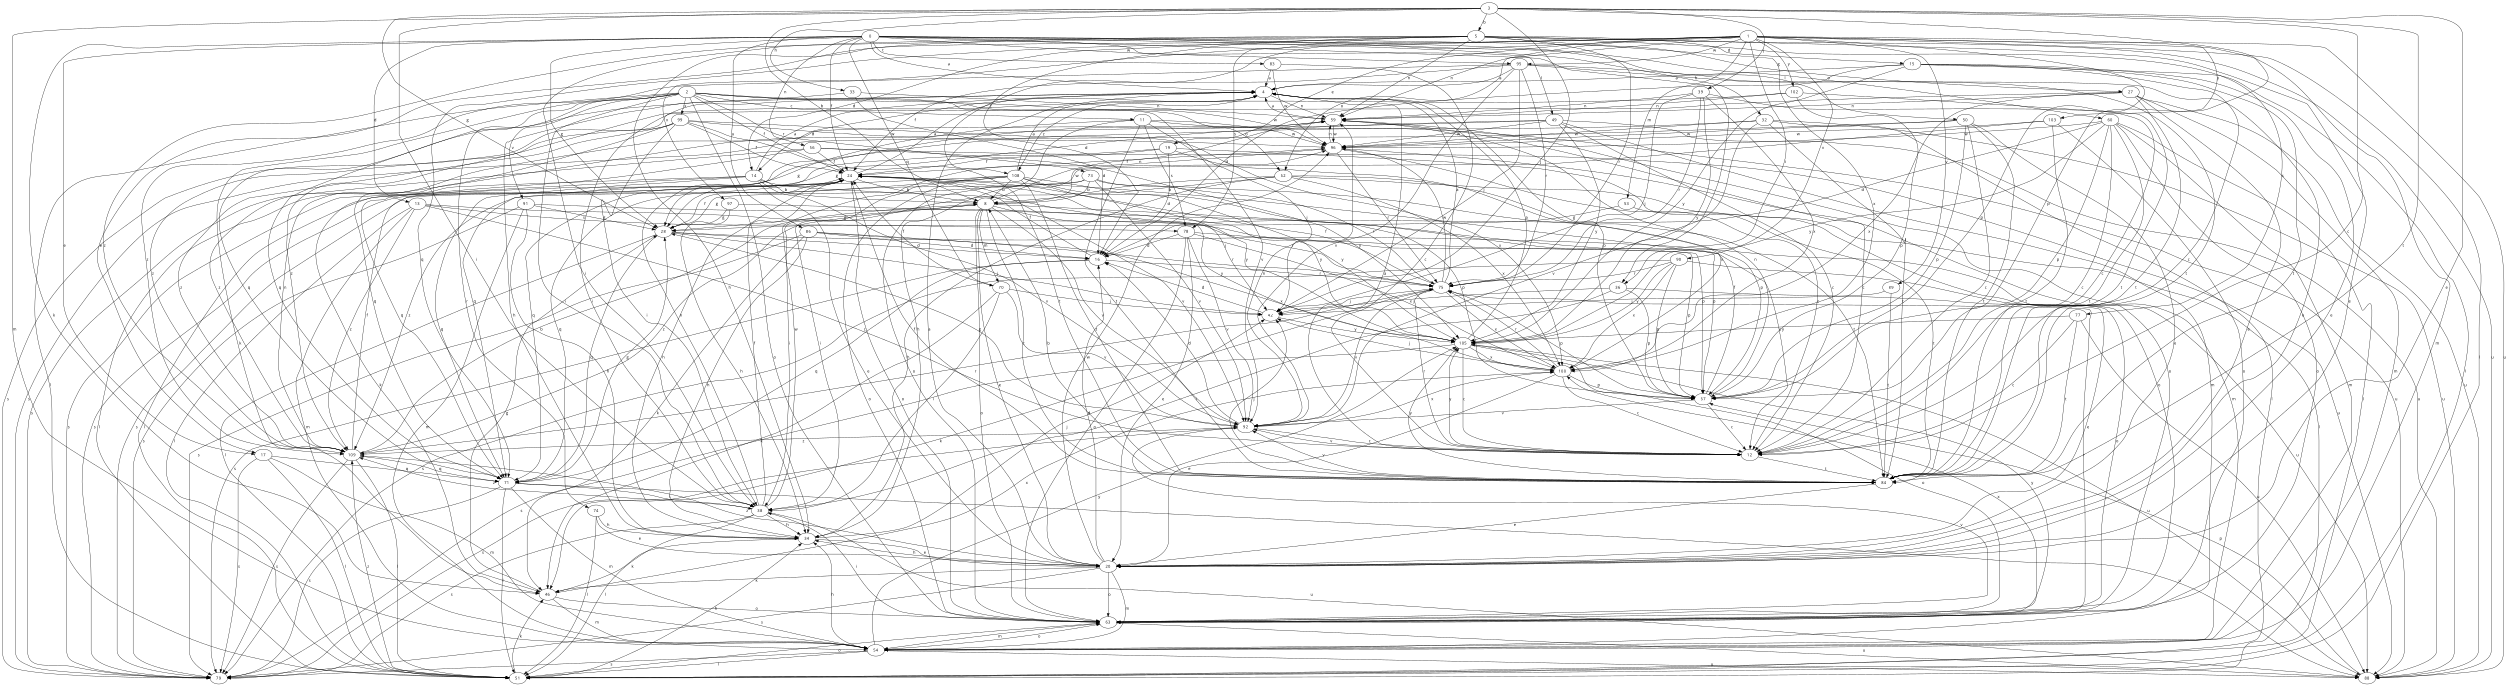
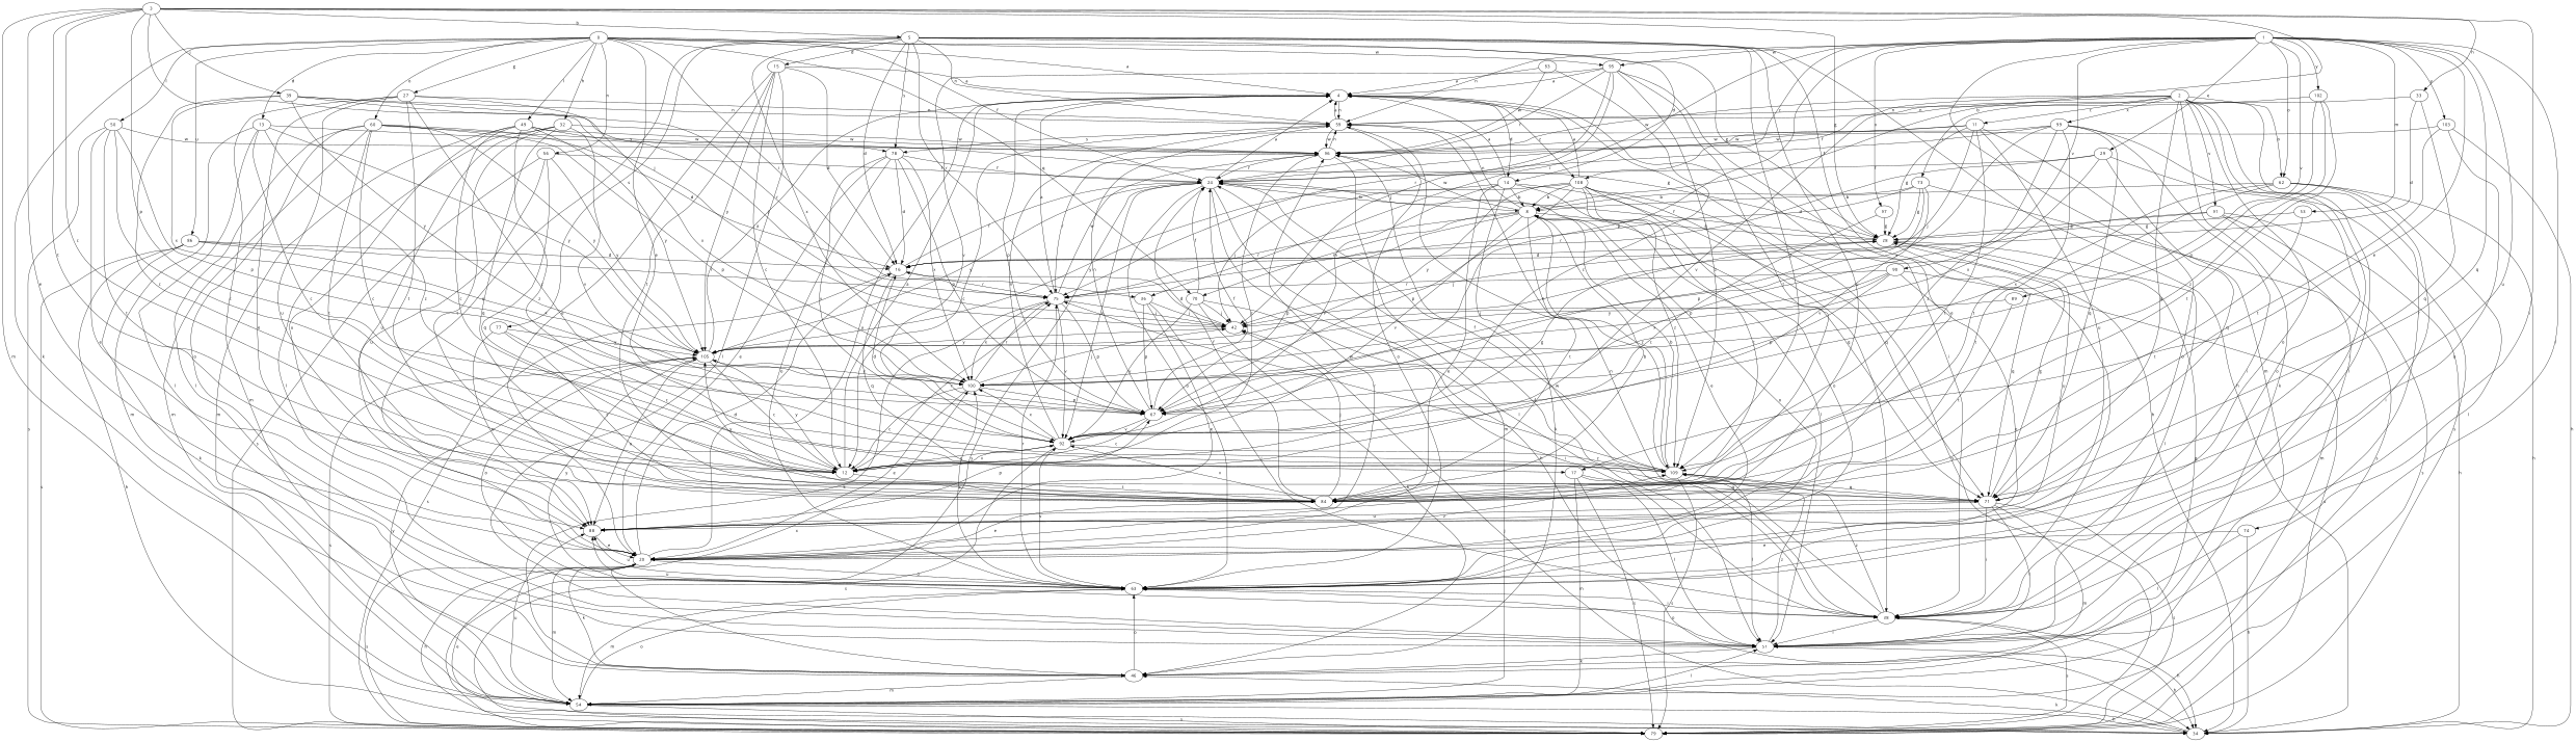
  strict digraph {
    fontname="Open Sans"
    node [fontname="Open Sans"]
    edge [fontname="Open Sans"]
    0
    4
    13
    17
    24
    27
    28
    32
    36
    46
    49
    50
    56
    60
    70
    83
    86
    95
    59
    67
    108
    38
    14
    34
    51
    54
    12
    78
    109
    105
    71
    79
    63
    92
    8
    88
    20
    84
    100
    42
    16
    96
    75
    1
-   19
+   19 [label=29]
    53
    62
    89
    90
    97
    102
    103
    2
    11
    73
    74
    91
    99
    3
    5
    33
    39
    15
    77
    0 -> 4 [label=a]
    0 -> 13 [label=d]
    0 -> 17 [label=e]
    0 -> 24 [label=f]
    0 -> 27 [label=g]
    0 -> 28 [label=g]
    0 -> 32 [label=h]
    0 -> 36 [label=i]
    0 -> 46 [label=k]
    0 -> 49 [label=l]
    0 -> 50 [label=l]
    0 -> 56 [label=n]
    0 -> 60 [label=o]
    0 -> 70 [label=q]
-   0 -> 83 [label=t]
    0 -> 86 [label=u]
    0 -> 95 [label=w]
    4 -> 59 [label=n]
    4 -> 67 [label=p]
    4 -> 108 [label=z]
    4 -> 38 [label=i]
    4 -> 14 [label=d]
    4 -> 34 [label=h]
    13 -> 51 [label=l]
    13 -> 54 [label=m]
    13 -> 12 [label=c]
    13 -> 78 [label=s]
    13 -> 109 [label=z]
    13 -> 105 [label=y]
    17 -> 51 [label=l]
    17 -> 54 [label=m]
    17 -> 71 [label=q]
    17 -> 79 [label=s]
    24 -> 4 [label=a]
    24 -> 34 [label=h]
    24 -> 51 [label=l]
    24 -> 105 [label=y]
    24 -> 71 [label=q]
    24 -> 79 [label=s]
    24 -> 63 [label=o]
    24 -> 92 [label=v]
    24 -> 8 [label=b]
    27 -> 59 [label=n]
    27 -> 54 [label=m]
    27 -> 109 [label=z]
    27 -> 88 [label=u]
    27 -> 20 [label=e]
    27 -> 84 [label=t]
    27 -> 100 [label=x]
    28 -> 24 [label=f]
    28 -> 51 [label=l]
    28 -> 71 [label=q]
    28 -> 88 [label=u]
    28 -> 42 [label=j]
    28 -> 16 [label=d]
    32 -> 51 [label=l]
    32 -> 71 [label=q]
    32 -> 92 [label=v]
    32 -> 88 [label=u]
    32 -> 84 [label=t]
    32 -> 96 [label=w]
    36 -> 67 [label=p]
    36 -> 38 [label=i]
    36 -> 20 [label=e]
    36 -> 42 [label=j]
    46 -> 28 [label=g]
    46 -> 54 [label=m]
    46 -> 63 [label=o]
    46 -> 100 [label=x]
    49 -> 28 [label=g]
    49 -> 54 [label=m]
    49 -> 12 [label=c]
    49 -> 109 [label=z]
    49 -> 105 [label=y]
    49 -> 88 [label=u]
    49 -> 96 [label=w]
    50 -> 67 [label=p]
    50 -> 12 [label=c]
    50 -> 79 [label=s]
    50 -> 20 [label=e]
    50 -> 84 [label=t]
    50 -> 96 [label=w]
    56 -> 24 [label=f]
    56 -> 105 [label=y]
    56 -> 71 [label=q]
    56 -> 79 [label=s]
    56 -> 88 [label=u]
    60 -> 67 [label=p]
    60 -> 51 [label=l]
    60 -> 54 [label=m]
    60 -> 12 [label=c]
    60 -> 105 [label=y]
    60 -> 63 [label=o]
    60 -> 84 [label=t]
    60 -> 16 [label=d]
    60 -> 96 [label=w]
    70 -> 24 [label=f]
    70 -> 46 [label=k]
    70 -> 38 [label=i]
    70 -> 92 [label=v]
    70 -> 42 [label=j]
    83 -> 4 [label=a]
    83 -> 12 [label=c]
    83 -> 96 [label=w]
    86 -> 46 [label=k]
    86 -> 34 [label=h]
    86 -> 79 [label=s]
    86 -> 100 [label=x]
    86 -> 16 [label=d]
    86 -> 75 [label=r]
    95 -> 4 [label=a]
    95 -> 24 [label=f]
    95 -> 109 [label=z]
    95 -> 92 [label=v]
    95 -> 20 [label=e]
    95 -> 84 [label=t]
    95 -> 42 [label=j]
    95 -> 75 [label=r]
    59 -> 4 [label=a]
    59 -> 12 [label=c]
    59 -> 63 [label=o]
    59 -> 96 [label=w]
    67 -> 24 [label=f]
    67 -> 59 [label=n]
    67 -> 12 [label=c]
    67 -> 92 [label=v]
    108 -> 4 [label=a]
    108 -> 67 [label=p]
    108 -> 38 [label=i]
    108 -> 109 [label=z]
    108 -> 105 [label=y]
    108 -> 79 [label=s]
    108 -> 63 [label=o]
    108 -> 8 [label=b]
    108 -> 84 [label=t]
    108 -> 42 [label=j]
    38 -> 24 [label=f]
    38 -> 59 [label=n]
    38 -> 34 [label=h]
    38 -> 51 [label=l]
    38 -> 109 [label=z]
    38 -> 79 [label=s]
    38 -> 88 [label=u]
    38 -> 96 [label=w]
    14 -> 4 [label=a]
    14 -> 46 [label=k]
    14 -> 51 [label=l]
    14 -> 105 [label=y]
    14 -> 71 [label=q]
    14 -> 92 [label=v]
    14 -> 8 [label=b]
    14 -> 20 [label=e]
    34 -> 46 [label=k]
    34 -> 20 [label=e]
    34 -> 42 [label=j]
    51 -> 46 [label=k]
    51 -> 34 [label=h]
    51 -> 109 [label=z]
    51 -> 63 [label=o]
    54 -> 34 [label=h]
    54 -> 51 [label=l]
    54 -> 105 [label=y]
    54 -> 79 [label=s]
    54 -> 63 [label=o]
    54 -> 88 [label=u]
    12 -> 4 [label=a]
    12 -> 105 [label=y]
    12 -> 92 [label=v]
    12 -> 84 [label=t]
    12 -> 75 [label=r]
    78 -> 67 [label=p]
    78 -> 63 [label=o]
    78 -> 92 [label=v]
    78 -> 20 [label=e]
    78 -> 100 [label=x]
    78 -> 16 [label=d]
    109 -> 24 [label=f]
    109 -> 59 [label=n]
    109 -> 51 [label=l]
    109 -> 71 [label=q]
    109 -> 79 [label=s]
    109 -> 8 [label=b]
    109 -> 75 [label=r]
    105 -> 4 [label=a]
    105 -> 12 [label=c]
    105 -> 79 [label=s]
    105 -> 63 [label=o]
    105 -> 88 [label=u]
    105 -> 100 [label=x]
    71 -> 28 [label=g]
    71 -> 38 [label=i]
    71 -> 51 [label=l]
    71 -> 54 [label=m]
    71 -> 79 [label=s]
    71 -> 88 [label=u]
    63 -> 38 [label=i]
    63 -> 54 [label=m]
    63 -> 105 [label=y]
    63 -> 92 [label=v]
    63 -> 88 [label=u]
    63 -> 100 [label=x]
    63 -> 75 [label=r]
    92 -> 28 [label=g]
    92 -> 59 [label=n]
    92 -> 12 [label=c]
    92 -> 109 [label=z]
    92 -> 79 [label=s]
    92 -> 100 [label=x]
    92 -> 16 [label=d]
    8 -> 28 [label=g]
    8 -> 70 [label=m]
    8 -> 59 [label=n]
    8 -> 67 [label=p]
    8 -> 109 [label=z]
    8 -> 63 [label=o]
    8 -> 92 [label=v]
    8 -> 20 [label=e]
    8 -> 84 [label=t]
    8 -> 96 [label=w]
    8 -> 75 [label=r]
    88 -> 67 [label=p]
+   88 -> 20 [label=e]
    20 -> 4 [label=a]
    20 -> 46 [label=k]
    20 -> 34 [label=h]
    20 -> 54 [label=m]
    20 -> 109 [label=z]
    20 -> 79 [label=s]
    20 -> 63 [label=o]
    20 -> 16 [label=d]
    20 -> 96 [label=w]
    84 -> 24 [label=f]
    84 -> 105 [label=y]
    84 -> 92 [label=v]
    84 -> 8 [label=b]
    84 -> 20 [label=e]
    84 -> 42 [label=j]
    100 -> 67 [label=p]
    100 -> 12 [label=c]
    100 -> 20 [label=e]
    100 -> 42 [label=j]
    100 -> 75 [label=r]
    42 -> 105 [label=y]
    42 -> 16 [label=d]
    16 -> 24 [label=f]
    16 -> 71 [label=q]
    16 -> 79 [label=s]
    16 -> 75 [label=r]
    96 -> 24 [label=f]
    96 -> 59 [label=n]
    96 -> 54 [label=m]
    96 -> 12 [label=c]
    96 -> 75 [label=r]
    75 -> 4 [label=a]
-   75 -> 24 [label=f]
+   78 -> 24 [label=f]
    75 -> 46 [label=k]
    75 -> 67 [label=p]
    75 -> 92 [label=v]
    75 -> 100 [label=x]
    75 -> 42 [label=j]
    75 -> 96 [label=w]
    1 -> 17 [label=e]
    1 -> 36 [label=i]
    1 -> 95 [label=w]
    1 -> 59 [label=n]
    1 -> 67 [label=p]
    1 -> 108 [label=z]
    1 -> 51 [label=l]
    1 -> 54 [label=m]
    1 -> 71 [label=q]
    1 -> 88 [label=u]
    1 -> 19 [label=e]
    1 -> 53 [label=m]
    1 -> 62 [label=o]
    1 -> 89 [label=v]
    1 -> 90 [label=v]
    1 -> 97 [label=x]
    1 -> 102 [label=y]
    1 -> 103 [label=y]
    19 -> 24 [label=f]
    19 -> 71 [label=q]
    19 -> 63 [label=o]
    19 -> 100 [label=x]
    19 -> 16 [label=d]
    53 -> 28 [label=g]
    53 -> 84 [label=t]
    62 -> 38 [label=i]
    62 -> 34 [label=h]
    62 -> 51 [label=l]
    62 -> 8 [label=b]
    62 -> 84 [label=t]
    62 -> 100 [label=x]
    89 -> 84 [label=t]
    89 -> 42 [label=j]
    90 -> 67 [label=p]
    90 -> 105 [label=y]
    90 -> 79 [label=s]
    90 -> 63 [label=o]
    90 -> 100 [label=x]
    90 -> 75 [label=r]
    97 -> 28 [label=g]
-   97 -> 34 [label=h]
    97 -> 12 [label=c]
    102 -> 59 [label=n]
    102 -> 67 [label=p]
    102 -> 109 [label=z]
    102 -> 84 [label=t]
    103 -> 34 [label=h]
    103 -> 63 [label=o]
    103 -> 84 [label=t]
    103 -> 96 [label=w]
    2 -> 24 [label=f]
    2 -> 46 [label=k]
    2 -> 38 [label=i]
    2 -> 51 [label=l]
    2 -> 71 [label=q]
    2 -> 63 [label=o]
    2 -> 92 [label=v]
    2 -> 96 [label=w]
    2 -> 62 [label=o]
    2 -> 11 [label=c]
    2 -> 73 [label=r]
    2 -> 74 [label=r]
    2 -> 91 [label=v]
    2 -> 99 [label=x]
    11 -> 28 [label=g]
    11 -> 78 [label=s]
    11 -> 63 [label=o]
    11 -> 88 [label=u]
    11 -> 84 [label=t]
    11 -> 42 [label=j]
    11 -> 96 [label=w]
    73 -> 28 [label=g]
    73 -> 67 [label=p]
    73 -> 79 [label=s]
    73 -> 92 [label=v]
    73 -> 8 [label=b]
    73 -> 75 [label=r]
    74 -> 34 [label=h]
    74 -> 51 [label=l]
    74 -> 20 [label=e]
    91 -> 28 [label=g]
    91 -> 67 [label=p]
    91 -> 34 [label=h]
    91 -> 54 [label=m]
    91 -> 79 [label=s]
    99 -> 24 [label=f]
    99 -> 38 [label=i]
    99 -> 109 [label=z]
    99 -> 71 [label=q]
    99 -> 79 [label=s]
    99 -> 84 [label=t]
    99 -> 100 [label=x]
    99 -> 96 [label=w]
    3 -> 28 [label=g]
    3 -> 67 [label=p]
    3 -> 38 [label=i]
    3 -> 54 [label=m]
    3 -> 12 [label=c]
    3 -> 8 [label=b]
    3 -> 20 [label=e]
    3 -> 84 [label=t]
    3 -> 42 [label=j]
    3 -> 5 [label=b]
    3 -> 33 [label=h]
    3 -> 39 [label=j]
    5 -> 59 [label=n]
    5 -> 38 [label=i]
    5 -> 14 [label=d]
    5 -> 34 [label=h]
    5 -> 78 [label=s]
    5 -> 109 [label=z]
    5 -> 88 [label=u]
    5 -> 20 [label=e]
    5 -> 100 [label=x]
    5 -> 16 [label=d]
    5 -> 75 [label=r]
    5 -> 15 [label=d]
    5 -> 77 [label=s]
    33 -> 59 [label=n]
    33 -> 71 [label=q]
    33 -> 16 [label=d]
    39 -> 59 [label=n]
    39 -> 12 [label=c]
    39 -> 105 [label=y]
    39 -> 100 [label=x]
    39 -> 42 [label=j]
    39 -> 75 [label=r]
    15 -> 4 [label=a]
    15 -> 51 [label=l]
    15 -> 12 [label=c]
    15 -> 105 [label=y]
    15 -> 20 [label=e]
    15 -> 84 [label=t]
    15 -> 16 [label=d]
    77 -> 12 [label=c]
    77 -> 105 [label=y]
    77 -> 88 [label=u]
    77 -> 84 [label=t]
  }
